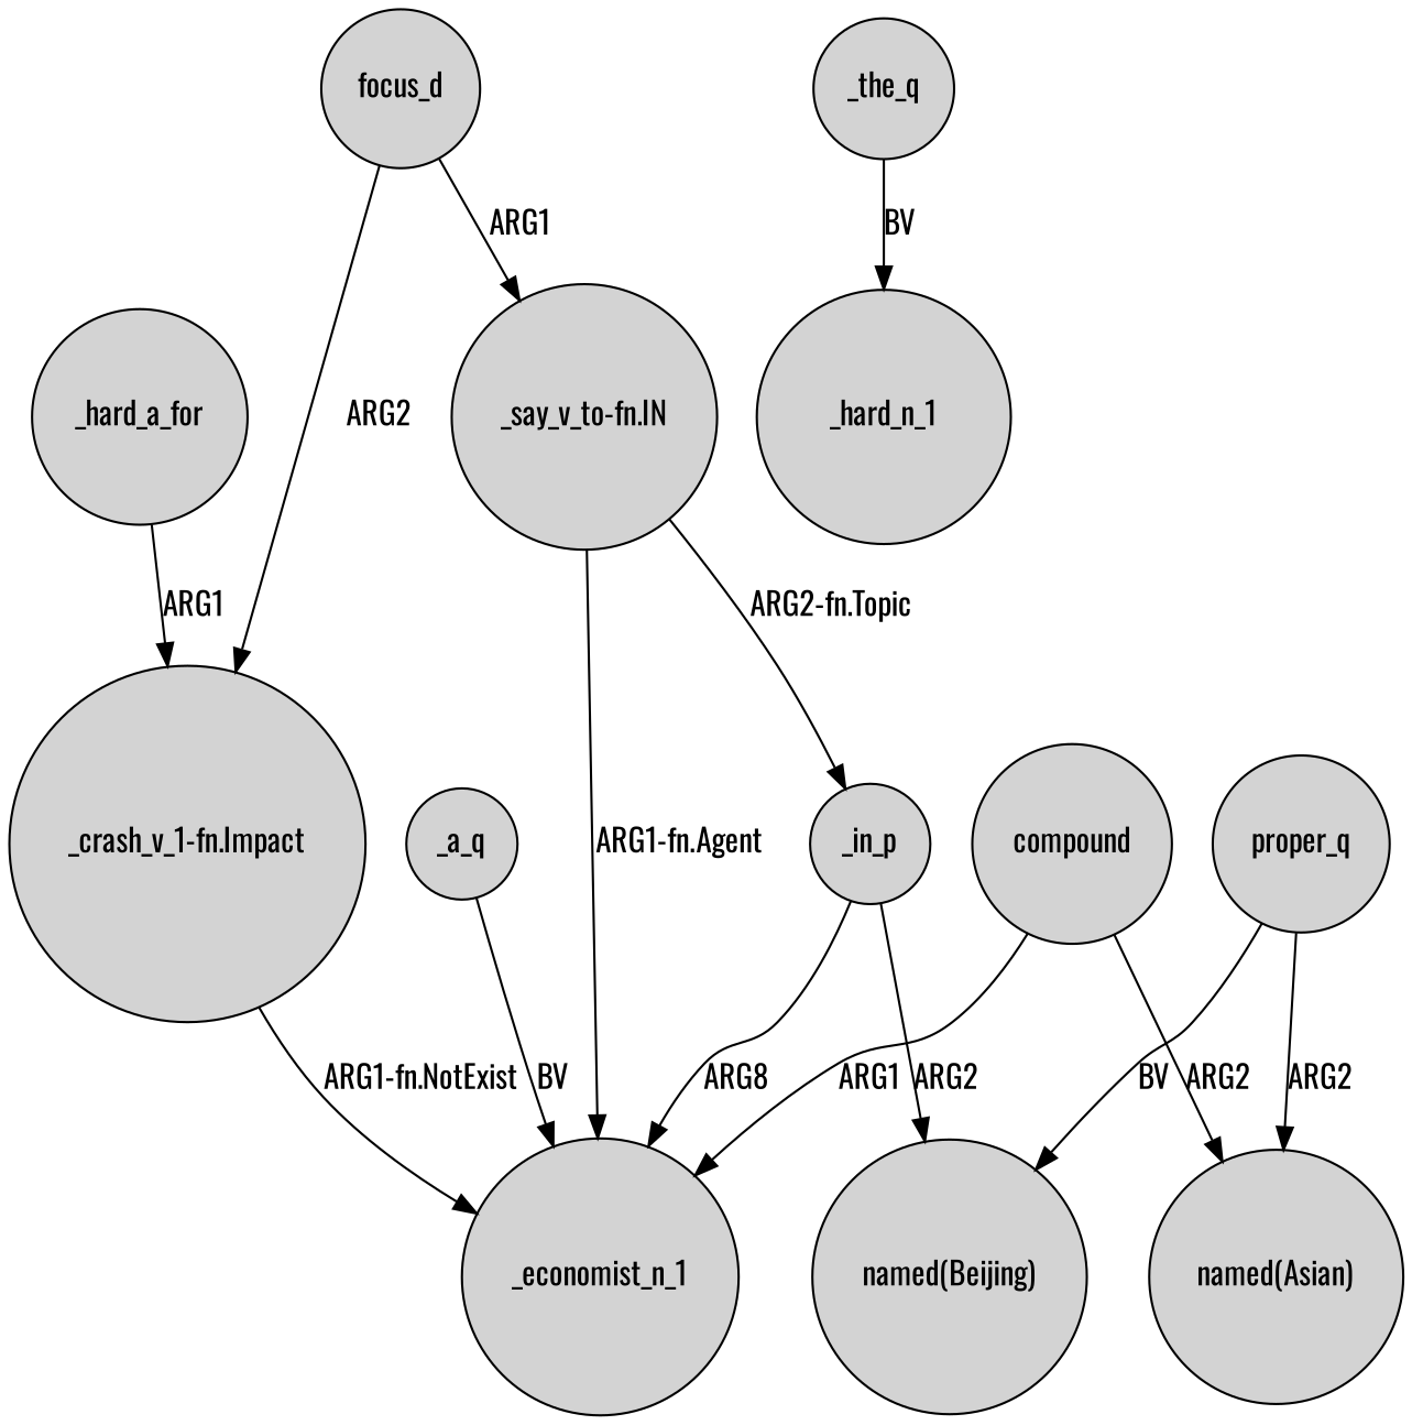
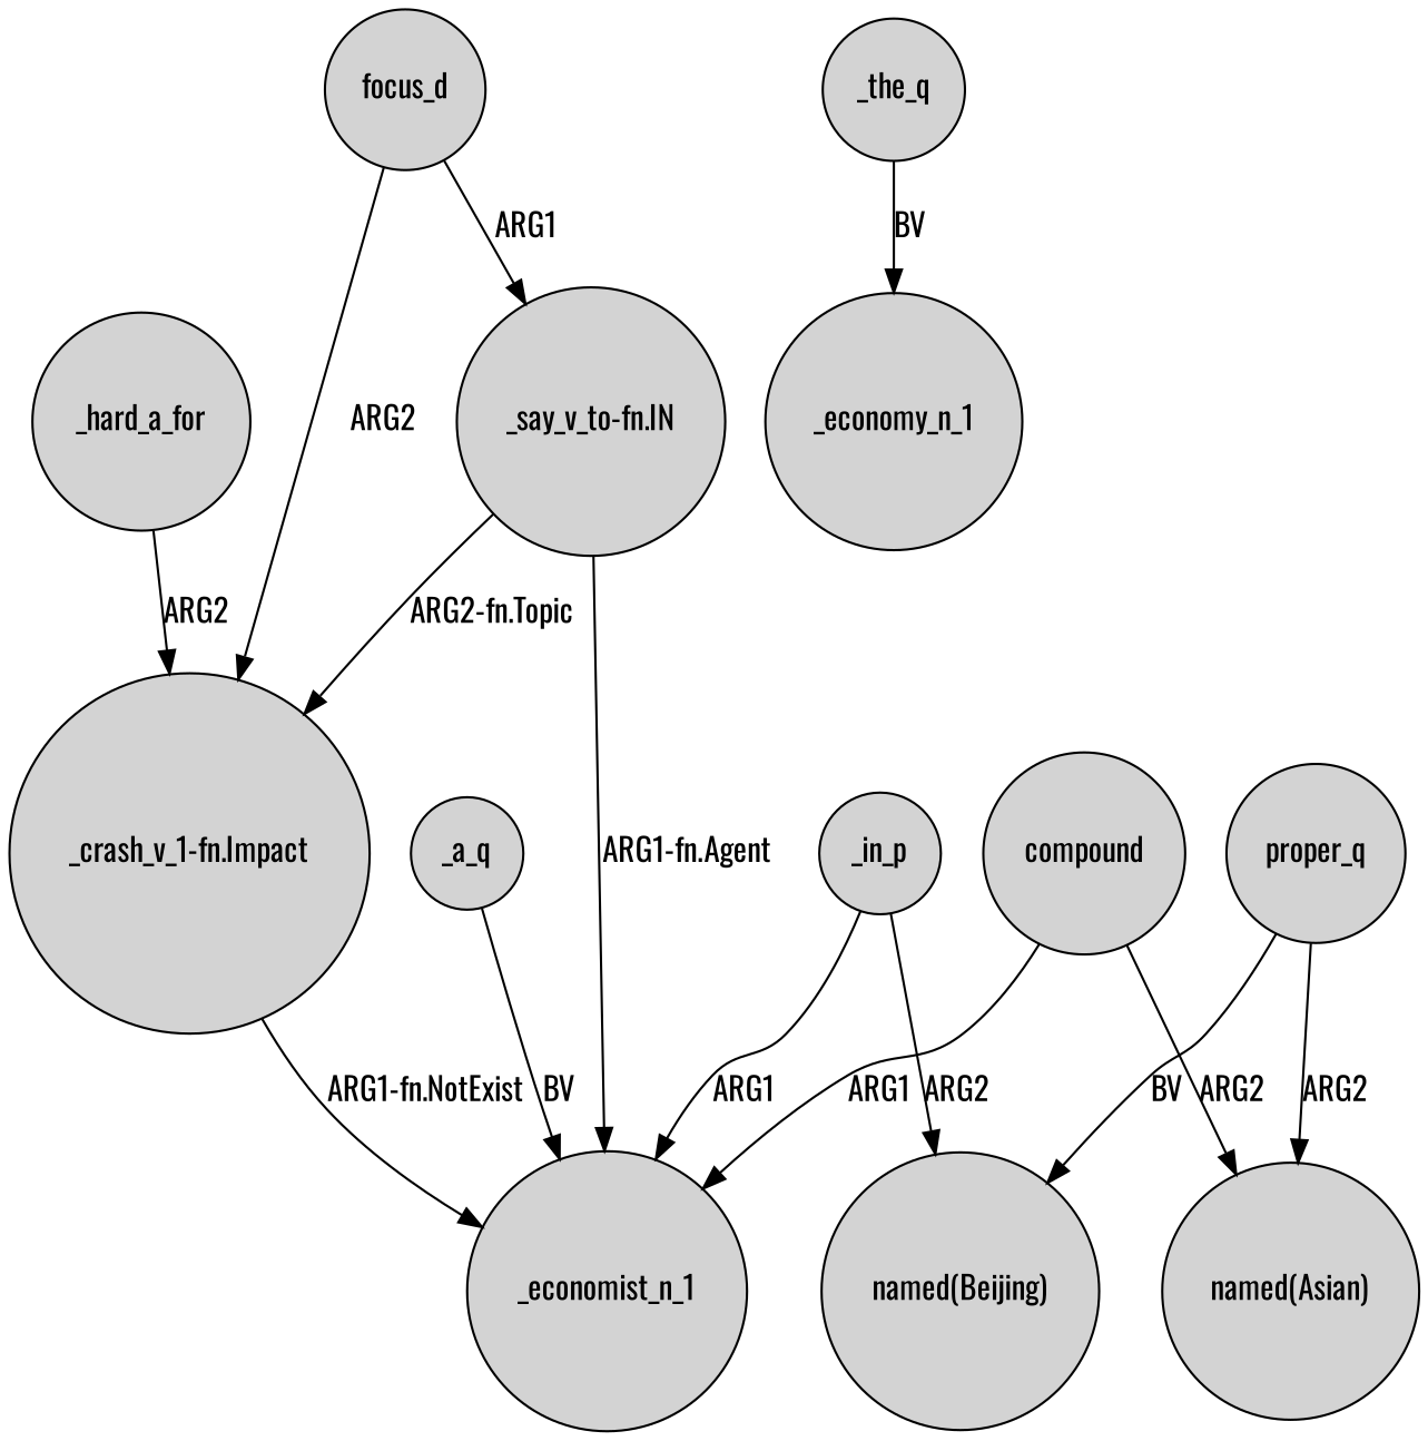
  digraph {
    fontname=Oswald
    node [fontname=Oswald shape=circle style=filled]
    edge [fontname=Oswald]
    _hard_a_for
    "_crash_v_1-fn.Impact"
    _economist_n_1
    _the_q
-   _economy_n_1 [label=_hard_n_1]
+   _economy_n_1
    _a_q
    _in_p
    "named(Beijing)"
    "_say_v_to-fn.IN"
    focus_d
    compound
    "named(Asian)"
    proper_q
-   _hard_a_for -> "_crash_v_1-fn.Impact" [label=ARG1]
+   _hard_a_for -> "_crash_v_1-fn.Impact" [label=ARG2]
    "_crash_v_1-fn.Impact" -> _economist_n_1 [label="ARG1-fn.NotExist"]
    _the_q -> _economy_n_1 [label=BV]
    _a_q -> _economist_n_1 [label=BV]
-   _in_p -> _economist_n_1 [label=ARG8]
+   _in_p -> _economist_n_1 [label=ARG1]
    _in_p -> "named(Beijing)" [label=ARG2]
-   "_say_v_to-fn.IN" -> _in_p [label="ARG2-fn.Topic"]
+   "_say_v_to-fn.IN" -> "_crash_v_1-fn.Impact" [label="ARG2-fn.Topic"]
    "_say_v_to-fn.IN" -> _economist_n_1 [label="ARG1-fn.Agent"]
    focus_d -> "_crash_v_1-fn.Impact" [label=ARG2]
    focus_d -> "_say_v_to-fn.IN" [label=ARG1]
    compound -> _economist_n_1 [label=ARG1]
    compound -> "named(Asian)" [label=ARG2]
    proper_q -> "named(Beijing)" [label=BV]
    proper_q -> "named(Asian)" [label=ARG2]
  }
